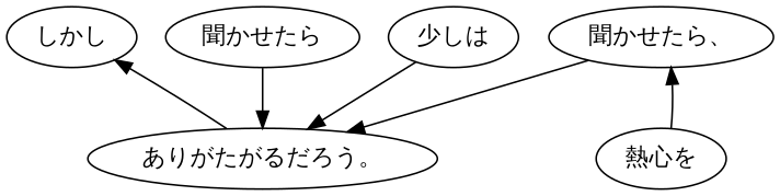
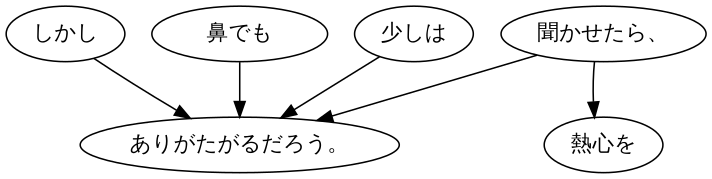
  digraph {
    fontname="Comic Neue"
    node [fontname="Comic Neue"]
    edge [fontname="Comic Neue"]
    n1 [label="しかし"]
    n2 [label="ありがたがるだろう。"]
    n3 [label="熱心を"]
    n4 [label="聞かせたら、"]
-   n5 [label="聞かせたら"]
+   n5 [label="鼻でも"]
    n6 [label="少しは"]
-   n2 -> n1
-   n3 -> n4
+   n1 -> n2
+   n4 -> n3
    n4 -> n2
    n5 -> n2
    n6 -> n2
  }
